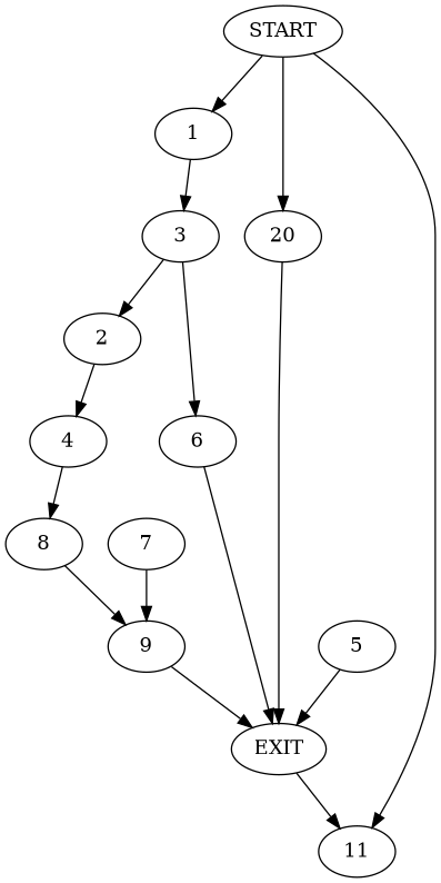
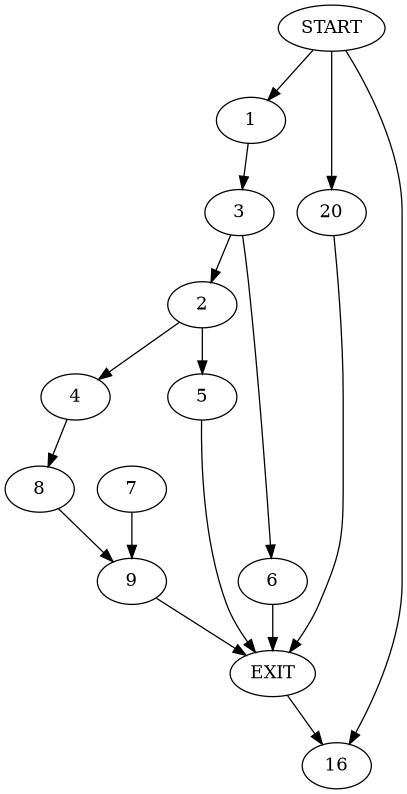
  digraph {
    n1 [label=START]
    1
    n3 [label=20]
-   11
+   11 [label=16]
    3
    n6 [label=EXIT]
    2
    4
    5
    6
    8
    7
    9
    n1 -> 1
    n1 -> n3
    n1 -> 11
    1 -> 3
    n3 -> n6
    3 -> 2
    3 -> 6
    n6 -> 11
    2 -> 4
+   2 -> 5
    4 -> 8
    5 -> n6
    6 -> n6
    8 -> 9
    7 -> 9
    9 -> n6
  }
